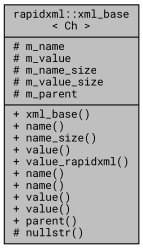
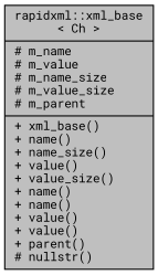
  digraph {
    fontname="Roboto Mono"
-   n1 [color=black fillcolor=grey75 fontcolor=black fontname="Roboto Mono" fontsize=10 height=0.2 label="{rapidxml::xml_base\l\< Ch \>\n|# m_name\l# m_value\l# m_name_size\l# m_value_size\l# m_parent\l|+ xml_base()\l+ name()\l+ name_size()\l+ value()\l+ value_rapidxml()\l+ name()\l+ name()\l+ value()\l+ value()\l+ parent()\l# nullstr()\l}" shape=record style=filled width=0.4]
+   n1 [color=black fillcolor=grey75 fontcolor=black fontname="Roboto Mono" fontsize=10 height=0.2 label="{rapidxml::xml_base\l\< Ch \>\n|# m_name\l# m_value\l# m_name_size\l# m_value_size\l# m_parent\l|+ xml_base()\l+ name()\l+ name_size()\l+ value()\l+ value_size()\l+ name()\l+ name()\l+ value()\l+ value()\l+ parent()\l# nullstr()\l}" shape=record style=filled width=0.4]
  }
